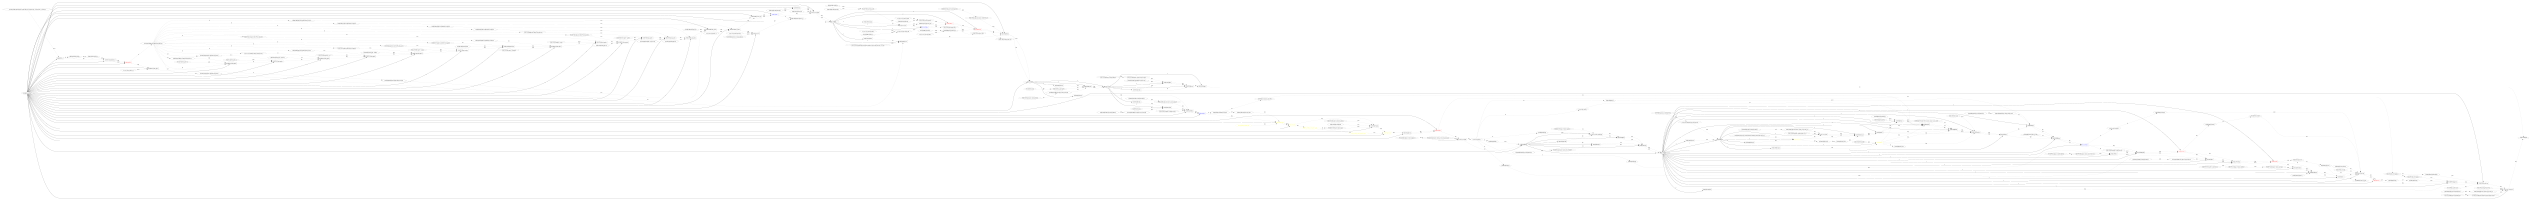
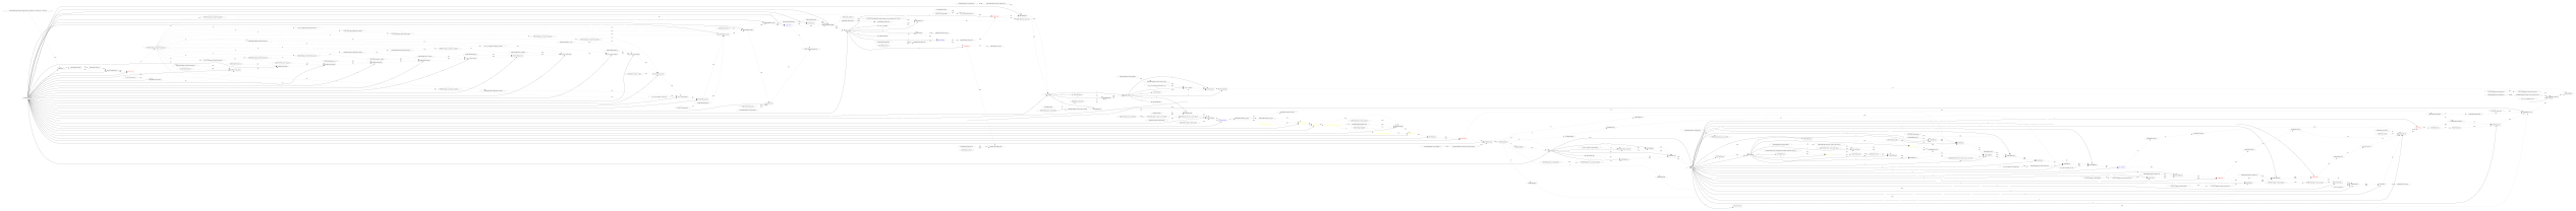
  digraph {
    fontname=Inter
    rankdir=LR
    node [fontname=Inter shape=ellipse style=dashed]
    edge [fontname=Inter style=dotted]
    n1 [label="(162837442)List[Any](jobs)"]
    n2 [label="(162837540)List[Any](jobs)"]
    n3 [label="(162837534)List[Any](jobs)"]
    n4 [label="(162837539)multi_run" shape=box]
    n5 [label="(162837535)append" shape=box]
    n6 [label="(162837443)[list]" shape=box]
    n7 [color=red fontcolor=red label="(162837444)=" shape=box]
    n8 [label="(162837445)range" shape=box]
    n9 [color=blue fontcolor=blue label="(162837500)=" shape=box]
    n10 [label="(162837492)str(name)"]
    n11 [label="(162837507)()" shape=box]
    n12 [label="(162837508)Mod" shape=box]
    n13 [label="(162837530)str(name)"]
    n14 [color=red fontcolor=red label="(162837509)=" shape=box]
    n15 [label="(162837388)Any(Subscript)"]
    n16 [color=blue fontcolor=blue label="(162837390)=" shape=box]
    n17 [color=red fontcolor=red label="(162837395)=" shape=box]
    n18 [label="(162837386)Any(model_file)"]
    n19 [label="(162837406)os(os)"]
    n20 [label="(162837407)os.path(path)"]
    n21 [label="(162837408)isdir" shape=box]
    n22 [label="(162837502)String(lit(%s/job%d.out))"]
    n23 [color=red fontcolor=red label="(162837400)=" shape=box]
    n24 [label="(162837396)Any(tss_bed_file)"]
    n25 [label="(162837403)Not" shape=box]
    n26 [label="(162837404)If" shape=diamond]
    n27 [label="(162837451)empty" shape=box]
    n28 [label="(162837456)job_completed" shape=box]
    n29 [label="(162837455)Not" shape=box]
    n30 [label="(162837459)Not" shape=box]
    n31 [label="(162837452)Or" shape=box]
    n32 [label="(162837317)add_option" shape=box]
    n33 [label="(162837320)add_option" shape=box]
    n34 [label="(162837323)add_option" shape=box]
    n35 [label="(162837343)optparse.OptionParser(parser)"]
    n36 [label="(162837344)add_option" shape=box]
    n37 [label="(162837347)add_option" shape=box]
    n38 [label="(162837471)String(lit(. /home/drk/anaconda3/etc/profile.d/conda.sh;))"]
    n39 [color=yellow fontcolor=yellow label="(162837472)=" shape=box]
    n40 [label="(162837478)=Add" shape=box]
    n41 [label="(162837477)Mod" shape=box]
    n42 [label="(162837470)str(cmd)"]
    n43 [label="(162837458)int(pi)"]
    n44 [label="(162837318)String(lit(-f))"]
    n45 [label="(162837517)Mod" shape=box]
    n46 [label="(162837501)str(outf)"]
    n47 [label="(162837516)()" shape=box]
    n48 [color=red fontcolor=red label="(162837518)=" shape=box]
    n49 [label="(162837531)str(outf)"]
    n50 [label="(162837420)os(os)"]
    n51 [label="(162837421)mkdir" shape=box]
    n52 [label="(162837429)Mod" shape=box]
    n53 [label="(162837423)optparse.Values.out_dir(out_dir)"]
    n54 [label="(162837375)If" shape=diamond]
    n55 [label="(162837380)empty" shape=box]
    n56 [label="(162837378)error" shape=box]
    n57 [color=black fontcolor=black label="(162837385)=" shape=box]
    n58 [label="(162837376)empty" shape=box]
    n59 [label="(162837381)Any(params_file)"]
    n60 [label="(162837391)Any(vcf_file)"]
    n61 [label="(162837483)str(options_pkl_file)"]
    n62 [label="(162837488)()" shape=box]
    n63 [label="(162837489)Mod" shape=box]
    n64 [label="(162837528)Job" shape=box]
    n65 [color=red fontcolor=red label="(162837533)=" shape=box]
    n66 [label="(162837526)Any(j)"]
    n67 [label="(162837519)int(num_gpu)"]
    n68 [color=black fontcolor=black label="(162837311)=" shape=box]
    n69 [label="(162837309)str(usage)"]
    n70 [label="(162837313)OptionParser" shape=box]
    n71 [label="(162837314)str(usage)"]
    n72 [color=red fontcolor=red label="(162837315)=" shape=box]
    n73 [label="(162837410)optparse.Values.out_dir(out_dir)"]
    n74 [label="(162837411)If" shape=diamond]
    n75 [label="(162837424)empty" shape=box]
    n76 [color=blue fontcolor=blue label="(162837430)=" shape=box]
    n77 [label="(162837349)optparse.OptionParser(parser)"]
    n78 [label="(162837350)add_option" shape=box]
    n79 [label="(162837353)add_option" shape=box]
    n80 [label="(162837383)Any(Subscript)"]
    n81 [label="(162837357)String(lit(-p))"]
    n82 [label="(162837356)add_option" shape=box]
    n83 [label="(162837359)add_option" shape=box]
    n84 [color=yellow fontcolor=yellow label="(162837435)=" shape=box]
    n85 [label="(162837437)dump" shape=box]
    n86 [color=yellow fontcolor=yellow label="(162837431)BinaryIO(options_pkl)"]
    n87 [color=yellow fontcolor=yellow label="(162837441)close" shape=box]
    n88 [color=yellow fontcolor=yellow label="(162837440)BinaryIO(options_pkl)"]
    n89 [label="(162837439)BinaryIO(options_pkl)"]
    n90 [label="(162837544)optparse.Values.out_dir(out_dir)"]
    n91 [label="(162837541)collect_h5" shape=box]
    n92 [label="(162837547)END" shape=""]
    n93 [label="(162837484)String(lit( ))"]
    n94 [label="(162837485)join" shape=box]
    n95 [label="(162837369)parse_args" shape=box]
    n96 [color=blue fontcolor=blue label="(162837370)=" shape=box]
    n97 [label="(162837374)NotEq" shape=box]
    n98 [label="(162837364)boolean(dummy_)"]
    n99 [label="(162837371)len" shape=box]
    n100 [label="(162837463)optparse.Values.cpu(cpu)"]
    n101 [label="(162837464)If" shape=diamond]
    n102 [color=yellow fontcolor=yellow label="(162837468)=" shape=box]
    n103 [label="(162837479)=" shape=box]
    n104 [label="(162837465)empty" shape=box]
    n105 [label="(162837469)empty" shape=box]
    n106 [label="(162837487)int(pi)"]
    n107 [label="(162837332)add_option" shape=box]
    n108 [label="(162837335)add_option" shape=box]
    n109 [label="(162837338)add_option" shape=box]
    n110 [label="(162837521)optparse.Values(options)"]
    n111 [label="(162837522)optparse.Values.cpu(cpu)"]
    n112 [label="(162837523)Not" shape=box]
    n113 [label="(162837330)String(lit(--rc))"]
    n114 [label="(162837329)add_option" shape=box]
    n115 [label="(162837326)add_option" shape=box]
    n116 [label="(162837467)String(lit())"]
    n117 [label="(162837490)=Add" shape=box]
    n118 [label="(162837466)str(cmd)"]
    n119 [label="(162837402)optparse.Values.restart(restart)"]
    n120 [label="(162837491)=" shape=box]
    n121 [label="(162837473)str(cmd)"]
    n122 [label="(162837538)slurm(slurm)"]
    n123 [label="(162837436)pickle(pickle)"]
    n124 [label="(162837351)String(lit(--name))"]
    n125 [label="(162837524)Mult" shape=box]
    n126 [label="(162837510)str(errf)"]
    n127 [color=black fontcolor=black label="(162837525)=" shape=box]
    n128 [label="(162837532)str(errf)"]
    n129 [label="(162837496)optparse.Values.name(name)"]
    n130 [label="(162837498)()" shape=box]
    n131 [label="(162837499)Mod" shape=box]
    n132 [label="(162837361)optparse.OptionParser(parser)"]
    n133 [label="(162837362)add_option" shape=box]
    n134 [label="(162837367)()" shape=box]
    n135 [label="(162837312)optparse.OptionParser(parser)"]
    n136 [label="(162837358)optparse.OptionParser(parser)"]
    n137 [label="(162837340)optparse.OptionParser(parser)"]
    n138 [label="(162837328)optparse.OptionParser(parser)"]
    n139 [label="(162837355)optparse.OptionParser(parser)"]
    n140 [label="(162837352)optparse.OptionParser(parser)"]
    n141 [label="(162837319)optparse.OptionParser(parser)"]
    n142 [label="(162837334)optparse.OptionParser(parser)"]
    n143 [label="(162837346)optparse.OptionParser(parser)"]
    n144 [label="(162837322)optparse.OptionParser(parser)"]
    n145 [label="(162837337)optparse.OptionParser(parser)"]
    n146 [label="(162837331)optparse.OptionParser(parser)"]
    n147 [label="(162837368)optparse.OptionParser(parser)"]
    n148 [label="(162837325)optparse.OptionParser(parser)"]
    n149 [label="(162837377)optparse.OptionParser(parser)"]
    n150 [label="(162837450)For" shape=diamond]
    n151 [label="(162837448)int(pi)"]
    n152 [label="(162837460)If" shape=diamond]
    n153 [label="(162837497)int(pi)"]
    n154 [label="(162837506)int(pi)"]
    n155 [label="(162837449)int(pi)"]
    n156 [label="(162837515)int(pi)"]
    n157 [label="(162837336)String(lit(--stats))"]
    n158 [label="(162837457)optparse.Values(options)"]
    n159 [label="(162837387)List[Any](args)"]
    n160 [label="(162837474)String(lit( conda activate %s;))"]
    n161 [label="(162837413)print" shape=box]
    n162 [label="(162837418)exit()" shape=box]
    n163 [label="(162837341)add_option" shape=box]
    n164 [label="(162837475)optparse.Values(options)"]
    n165 [label="(162837476)optparse.Values.conda_env(conda_env)"]
    n166 [label="(162837327)String(lit(--pseudo))"]
    n167 [label="(162837415)optparse.Values(options)"]
    n168 [label="(162837416)optparse.Values.out_dir(out_dir)"]
    n169 [label="(162837417)Mod" shape=box]
    n170 [label="(162837427)optparse.Values(options)"]
    n171 [label="(162837428)optparse.Values.out_dir(out_dir)"]
    n172 [label="(162837414)String(lit(Please remove %s))"]
    n173 [label="(162837405)empty" shape=box]
    n174 [label="(162837419)empty" shape=box]
    n175 [label="(162837412)empty" shape=box]
    n176 [label="(162837354)String(lit(--max_proc))"]
    n177 [label="(162837392)List[Any](args)"]
    n178 [label="(162837393)Any(Subscript)"]
    n179 [label="(162837397)List[Any](args)"]
    n180 [label="(162837398)Any(Subscript)"]
    n181 [label="(162837453)optparse.Values(options)"]
    n182 [label="(162837454)optparse.Values.restart(restart)"]
    n183 [label="(162837537)empty" shape=box]
    n184 [label="(162837426)String(lit(%s/options.pkl))"]
    n185 [label="(162837505)optparse.Values.out_dir(out_dir)"]
    n186 [label="(162837382)List[Any](args)"]
    n187 [label="(162837446)optparse.Values(options)"]
    n188 [label="(162837447)optparse.Values.processes(processes)"]
    n189 [label="(162837514)optparse.Values.out_dir(out_dir)"]
    n190 [label="(162837527)slurm(slurm)"]
    n191 [label="(162837438)optparse.Values(options)"]
    n192 [label="(162837536)Any(j)"]
    n193 [label="(162837401)optparse.Values(options)"]
    n194 [label="(162837372)List[Any](args)"]
    n195 [label="(162837493)String(lit(%s_p%d))"]
    n196 [label="(162837360)String(lit(-q))"]
    n197 [label="(162837433)str(options_pkl_file)"]
    n198 [color=yellow fontcolor=yellow label="(162837432)open" shape=box]
    n199 [label="(162837461)empty" shape=box]
    n200 [label="(162837504)optparse.Values(options)"]
    n201 [label="(162837394)number(2)"]
    n202 [label="(162837529)str(cmd)"]
    n203 [label="(162837333)String(lit(--shifts))"]
    n204 [label="(162837511)String(lit(%s/job%d.err))"]
    n205 [label="(162837542)String(lit(sed.h5))"]
    n206 [label="(162837425)str(options_pkl_file)"]
    n207 [color=yellow fontcolor=yellow label="(162837434)String(lit(wb))"]
    n208 [label="(162837339)String(lit(-t))"]
    n209 [label="(162837366)List[Any](args)"]
    n210 [label="(162837520)number(1)"]
    n211 [label="(162837543)optparse.Values(options)"]
    n212 [label="(162837513)optparse.Values(options)"]
    n213 [label="(162837546)optparse.Values.processes(processes)"]
    n214 [label="(162837545)optparse.Values(options)"]
    n215 [label="(162837409)optparse.Values(options)"]
    n216 [label="(162837363)String(lit(-r))"]
    n217 [label="(162837321)String(lit(-n))"]
    n218 [label="(162837480)str(cmd)"]
    n219 [label="(162837348)String(lit(-e))"]
    n220 [label="(162837365)optparse.Values(options)"]
    n221 [label="(162837462)optparse.Values(options)"]
    n222 [label="(162837389)number(1)"]
    n223 [label="(162837342)String(lit(--threads))"]
    n224 [label="(162837495)optparse.Values(options)"]
    n225 [label="(162837486)List[Any](args)"]
    n226 [label="(162837379)String(lit(Must provide parameters and model files and VCF file))"]
    n227 [label="(162837384)number(0)"]
    n228 [label="(162837481)String(lit( time basenji_sed.py %s %s %d))"]
    n229 [label="(162837324)String(lit(-o))"]
    n230 [label="(162837373)number(4)"]
    n231 [label="(162837422)optparse.Values(options)"]
    n232 [label="(162837308)START" shape=""]
    n233 [label="(162837310)String(lit(usage: %prog [options] <params_file> <model_file> <vcf_file>))"]
    n234 [label="(162837345)String(lit(--cpu))"]
    n235 [label="(162837399)number(3)"]
    n1 -> n2 [label=ref]
    n1 -> n3 [label=ref]
    n2 -> n4 [label=para]
    n3 -> n5 [label=recv]
    n4 -> n91 [label=dep]
    n5 -> n4 [label=dep]
    n6 -> n7 [label=dep]
    n6 -> n7 [label=para]
    n7 -> n1 [label=def]
    n7 -> n8 [label=dep]
    n8 -> n150 [label=dep]
    n8 -> n151 [label=def]
    n9 -> n10 [label=def]
    n9 -> n11 [label=dep]
    n9 -> n12 [label=dep]
    n10 -> n13 [label=ref]
    n11 -> n12 [label=dep]
    n11 -> n12 [label=para]
    n12 -> n14 [label=dep]
    n12 -> n14 [label=para]
    n13 -> n64 [label=para]
    n14 -> n45 [label=dep]
    n14 -> n46 [label=def]
    n14 -> n47 [label=dep]
    n15 -> n16 [label=para]
    n16 -> n17 [label=dep]
    n16 -> n18 [label=def]
    n17 -> n23 [label=dep]
    n17 -> n60 [label=def]
    n19 -> n20 [label=qual]
    n20 -> n21 [label=recv]
    n21 -> n74 [label=dep]
    n21 -> n74 [label=cond]
    n22 -> n12 [label=para]
    n23 -> n24 [label=def]
    n23 -> n25 [label=dep]
    n25 -> n26 [label=dep]
    n25 -> n26 [label=cond]
    n26 -> n21 [label=T style=""]
    n26 -> n74 [label=T style=""]
    n26 -> n75 [label=F style=""]
    n26 -> n173 [label=T style=""]
    n27 -> n28 [label=dep]
    n27 -> n29 [label=dep]
    n28 -> n30 [label=dep]
    n28 -> n30 [label=para]
    n29 -> n31 [label=dep]
    n29 -> n31 [label=para]
    n30 -> n31 [label=dep]
    n30 -> n31 [label=para]
    n31 -> n152 [label=dep]
    n31 -> n152 [label=cond]
    n32 -> n33 [label=dep]
    n33 -> n34 [label=dep]
    n34 -> n115 [label=dep]
    n35 -> n36 [label=recv]
    n36 -> n37 [label=dep]
    n37 -> n78 [label=dep]
    n38 -> n39 [label=para]
    n39 -> n40 [label=dep]
    n39 -> n41 [label=dep]
    n39 -> n42 [label=def]
    n40 -> n103 [label=dep]
    n40 -> n103 [label=para]
    n41 -> n40 [label=dep]
    n41 -> n40 [label=para]
    n42 -> n121 [label=ref]
    n43 -> n28 [label=para]
    n44 -> n32 [label=para]
    n45 -> n48 [label=dep]
    n45 -> n48 [label=para]
    n46 -> n49 [label=ref]
    n47 -> n45 [label=dep]
    n47 -> n45 [label=para]
    n48 -> n112 [label=dep]
    n48 -> n125 [label=dep]
    n48 -> n126 [label=def]
    n49 -> n64 [label=para]
    n50 -> n51 [label=recv]
    n51 -> n52 [label=dep]
    n52 -> n76 [label=dep]
    n52 -> n76 [label=para]
    n53 -> n51 [label=para]
    n54 -> n16 [label=F style=""]
    n54 -> n17 [label=F style=""]
    n54 -> n23 [label=F style=""]
    n54 -> n55 [label=F style=""]
    n54 -> n56 [label=T style=""]
    n54 -> n57 [label=F style=""]
    n54 -> n58 [label=T style=""]
    n55 -> n57 [label=dep]
    n56 -> n25 [label=dep]
    n57 -> n16 [label=dep]
    n57 -> n59 [label=def]
    n58 -> n56 [label=dep]
    n61 -> n62 [label=para]
    n62 -> n63 [label=dep]
    n62 -> n63 [label=para]
    n63 -> n117 [label=dep]
    n63 -> n117 [label=para]
    n64 -> n65 [label=dep]
    n64 -> n65 [label=para]
    n65 -> n5 [label=dep]
    n65 -> n66 [label=def]
    n66 -> n192 [label=ref]
    n68 -> n69 [label=def]
    n68 -> n70 [label=dep]
    n69 -> n71 [label=ref]
    n70 -> n72 [label=dep]
    n70 -> n72 [label=para]
    n71 -> n70 [label=para]
    n72 -> n32 [label=dep]
    n72 -> n135 [label=def]
    n73 -> n21 [label=para]
    n74 -> n51 [label=F style=""]
    n74 -> n161 [label=T style=""]
    n74 -> n162 [label=T style=""]
    n74 -> n169 [label=T style=""]
    n74 -> n174 [label=F style=""]
    n74 -> n175 [label=T style=""]
    n75 -> n52 [label=dep]
    n76 -> n198 [label=dep]
    n76 -> n206 [label=def]
    n77 -> n78 [label=recv]
    n78 -> n79 [label=dep]
    n79 -> n82 [label=dep]
    n80 -> n57 [label=para]
    n81 -> n82 [label=para]
    n82 -> n83 [label=dep]
    n83 -> n133 [label=dep]
    n84 -> n85 [label=dep]
    n84 -> n86 [label=def]
    n85 -> n87 [label=dep]
    n86 -> n88 [label=ref]
    n86 -> n89 [label=ref]
    n87 -> n6 [label=dep]
    n88 -> n87 [label=recv]
    n89 -> n85 [label=para]
    n90 -> n91 [label=para]
    n91 -> n92 [label=dep]
    n93 -> n94 [label=recv]
    n94 -> n62 [label=dep]
    n94 -> n62 [label=para]
    n95 -> n96 [label=dep]
    n95 -> n96 [label=para]
    n96 -> n97 [label=dep]
    n96 -> n98 [label=def]
    n96 -> n99 [label=dep]
    n97 -> n54 [label=dep]
    n97 -> n54 [label=cond]
    n99 -> n97 [label=dep]
    n99 -> n97 [label=para]
    n100 -> n101 [label=cond]
    n101 -> n39 [label=F style=""]
    n101 -> n40 [label=F style=""]
    n101 -> n41 [label=F style=""]
    n101 -> n102 [label=T style=""]
    n101 -> n103 [label=F style=""]
    n101 -> n104 [label=T style=""]
    n101 -> n105 [label=F style=""]
    n102 -> n62 [label=dep]
    n102 -> n63 [label=dep]
    n102 -> n94 [label=dep]
    n102 -> n117 [label=dep]
    n102 -> n118 [label=def]
    n103 -> n62 [label=dep]
    n103 -> n63 [label=dep]
    n103 -> n94 [label=dep]
    n103 -> n117 [label=dep]
    n104 -> n102 [label=dep]
    n105 -> n39 [label=dep]
    n106 -> n62 [label=para]
    n107 -> n108 [label=dep]
    n108 -> n109 [label=dep]
    n109 -> n163 [label=dep]
    n110 -> n111 [label=qual]
    n111 -> n112 [label=para]
    n112 -> n125 [label=dep]
    n112 -> n125 [label=para]
    n113 -> n114 [label=para]
    n114 -> n107 [label=dep]
    n115 -> n114 [label=dep]
    n116 -> n102 [label=para]
    n117 -> n120 [label=dep]
    n117 -> n120 [label=para]
    n119 -> n25 [label=para]
    n120 -> n130 [label=dep]
    n120 -> n131 [label=dep]
    n121 -> n40 [label=para]
    n122 -> n4 [label=recv]
    n123 -> n85 [label=recv]
    n124 -> n78 [label=para]
    n125 -> n127 [label=dep]
    n125 -> n127 [label=para]
    n126 -> n128 [label=ref]
    n127 -> n64 [label=dep]
    n127 -> n67 [label=def]
    n128 -> n64 [label=para]
    n129 -> n130 [label=para]
    n130 -> n131 [label=dep]
    n130 -> n131 [label=para]
    n131 -> n9 [label=dep]
    n131 -> n9 [label=para]
    n132 -> n133 [label=recv]
    n133 -> n95 [label=dep]
    n133 -> n134 [label=dep]
    n134 -> n98 [label=def]
    n135 -> n35 [label=ref]
    n135 -> n77 [label=ref]
    n135 -> n132 [label=ref]
    n135 -> n136 [label=ref]
    n135 -> n137 [label=ref]
    n135 -> n138 [label=ref]
    n135 -> n139 [label=ref]
    n135 -> n140 [label=ref]
    n135 -> n141 [label=ref]
    n135 -> n142 [label=ref]
    n135 -> n143 [label=ref]
    n135 -> n144 [label=ref]
    n135 -> n145 [label=ref]
    n135 -> n146 [label=ref]
    n135 -> n147 [label=ref]
    n135 -> n148 [label=ref]
    n135 -> n149 [label=ref]
    n136 -> n83 [label=recv]
    n137 -> n163 [label=recv]
    n138 -> n114 [label=recv]
    n139 -> n82 [label=recv]
    n140 -> n79 [label=recv]
    n141 -> n33 [label=dep]
    n142 -> n108 [label=recv]
    n143 -> n37 [label=recv]
    n144 -> n34 [label=recv]
    n145 -> n109 [label=recv]
    n146 -> n107 [label=recv]
    n147 -> n95 [label=recv]
    n148 -> n115 [label=recv]
    n149 -> n56 [label=recv]
    n150 -> n27 [style=solid]
    n150 -> n28 [style=solid]
    n150 -> n29 [style=solid]
    n150 -> n30 [style=solid]
    n150 -> n31 [style=solid]
    n150 -> n152 [style=solid]
    n151 -> n43 [label=ref]
    n151 -> n106 [label=ref]
    n151 -> n153 [label=ref]
    n151 -> n154 [label=ref]
    n151 -> n155 [label=ref]
    n151 -> n156 [label=ref]
    n152 -> n5 [label=T style=""]
    n152 -> n9 [label=T style=""]
    n152 -> n11 [label=T style=""]
    n152 -> n12 [label=T style=""]
    n152 -> n14 [label=T style=""]
    n152 -> n45 [label=T style=""]
    n152 -> n47 [label=T style=""]
    n152 -> n48 [label=T style=""]
    n152 -> n62 [label=T style=""]
    n152 -> n63 [label=T style=""]
    n152 -> n64 [label=T style=""]
    n152 -> n65 [label=T style=""]
    n152 -> n94 [label=T style=""]
    n152 -> n101 [label=T style=""]
    n152 -> n112 [label=T style=""]
    n152 -> n117 [label=T style=""]
    n152 -> n120 [label=T style=""]
    n152 -> n125 [label=T style=""]
    n152 -> n127 [label=T style=""]
    n152 -> n130 [label=T style=""]
    n152 -> n131 [label=T style=""]
    n152 -> n183 [label=F style=""]
    n152 -> n199 [label=T style=""]
    n153 -> n130 [label=para]
    n154 -> n11 [label=para]
    n155 -> n150 [label=cond]
    n156 -> n47 [label=para]
    n157 -> n108 [label=para]
    n158 -> n28 [label=para]
    n159 -> n15 [label=qual]
    n160 -> n41 [label=para]
    n161 -> n162 [label=dep]
    n162 -> n92 [label=dep]
    n163 -> n36 [label=dep]
    n164 -> n165 [label=qual]
    n165 -> n41 [label=para]
    n166 -> n115 [label=para]
    n167 -> n168 [label=qual]
    n168 -> n169 [label=para]
    n169 -> n161 [label=dep]
    n169 -> n161 [label=para]
    n170 -> n171 [label=qual]
    n171 -> n52 [label=para]
    n172 -> n169 [label=para]
    n173 -> n21 [label=dep]
    n174 -> n51 [label=dep]
    n175 -> n161 [label=dep]
    n175 -> n169 [label=dep]
    n176 -> n79 [label=para]
    n177 -> n178 [label=qual]
-   n178 -> n17 [label=para]
+   n17 -> n178 [label=para]
    n179 -> n180 [label=qual]
    n180 -> n23 [label=para]
    n181 -> n182 [label=qual]
    n182 -> n29 [label=para]
    n183 -> n4 [label=dep]
    n184 -> n52 [label=para]
    n185 -> n11 [label=para]
    n186 -> n80 [label=qual]
    n187 -> n188 [label=qual]
    n188 -> n8 [label=para]
    n189 -> n47 [label=para]
    n190 -> n64 [label=recv]
    n191 -> n85 [label=para]
    n192 -> n5 [label=para]
    n193 -> n119 [label=qual]
    n194 -> n99 [label=para]
    n195 -> n131 [label=para]
    n196 -> n83 [label=para]
    n197 -> n198 [label=para]
    n198 -> n84 [label=dep]
    n198 -> n84 [label=para]
    n199 -> n101 [label=dep]
    n200 -> n185 [label=qual]
    n201 -> n178 [label=para]
    n202 -> n64 [label=para]
    n203 -> n107 [label=para]
    n204 -> n45 [label=para]
    n205 -> n91 [label=para]
    n206 -> n61 [label=ref]
    n206 -> n197 [label=ref]
    n207 -> n198 [label=para]
    n208 -> n109 [label=para]
    n209 -> n134 [label=para]
    n210 -> n125 [label=para]
    n211 -> n90 [label=qual]
    n212 -> n189 [label=qual]
    n213 -> n91 [label=para]
    n214 -> n213 [label=qual]
    n215 -> n73 [label=qual]
    n216 -> n133 [label=para]
    n217 -> n33 [label=para]
    n218 -> n117 [label=para]
    n219 -> n37 [label=para]
    n220 -> n134 [label=para]
    n221 -> n100 [label=qual]
    n222 -> n15 [label=para]
    n223 -> n163 [label=para]
    n224 -> n129 [label=qual]
    n225 -> n94 [label=para]
    n226 -> n56 [label=para]
    n227 -> n80 [label=para]
    n228 -> n63 [label=para]
    n229 -> n34 [label=para]
    n230 -> n97 [label=para]
    n231 -> n53 [label=qual]
    n232 -> n4 [style=solid]
    n232 -> n6 [style=solid]
    n232 -> n7 [style=solid]
    n232 -> n8 [style=solid]
    n232 -> n25 [style=solid]
    n232 -> n26 [style=solid]
    n232 -> n32 [style=solid]
    n232 -> n33 [style=solid]
    n232 -> n34 [style=solid]
    n232 -> n36 [style=solid]
    n232 -> n37 [style=solid]
    n232 -> n52 [style=solid]
    n232 -> n54 [style=solid]
    n232 -> n68 [style=solid]
    n232 -> n70 [style=solid]
    n232 -> n72 [style=solid]
    n232 -> n76 [style=solid]
    n232 -> n78 [style=solid]
    n232 -> n79 [style=solid]
    n232 -> n82 [style=solid]
    n232 -> n83 [style=solid]
    n232 -> n84 [style=solid]
    n232 -> n85 [style=solid]
    n232 -> n87 [style=solid]
    n232 -> n91 [style=solid]
    n232 -> n95 [style=solid]
    n232 -> n96 [style=solid]
    n232 -> n97 [style=solid]
    n232 -> n99 [style=solid]
    n232 -> n107 [style=solid]
    n232 -> n108 [style=solid]
    n232 -> n109 [style=solid]
    n232 -> n114 [style=solid]
    n232 -> n115 [style=solid]
    n232 -> n133 [style=solid]
    n232 -> n134 [style=solid]
    n232 -> n150 [style=solid]
    n232 -> n163 [style=solid]
    n232 -> n198 [style=solid]
    n233 -> n68 [label=para]
    n234 -> n36 [label=para]
    n235 -> n180 [label=para]
  }
